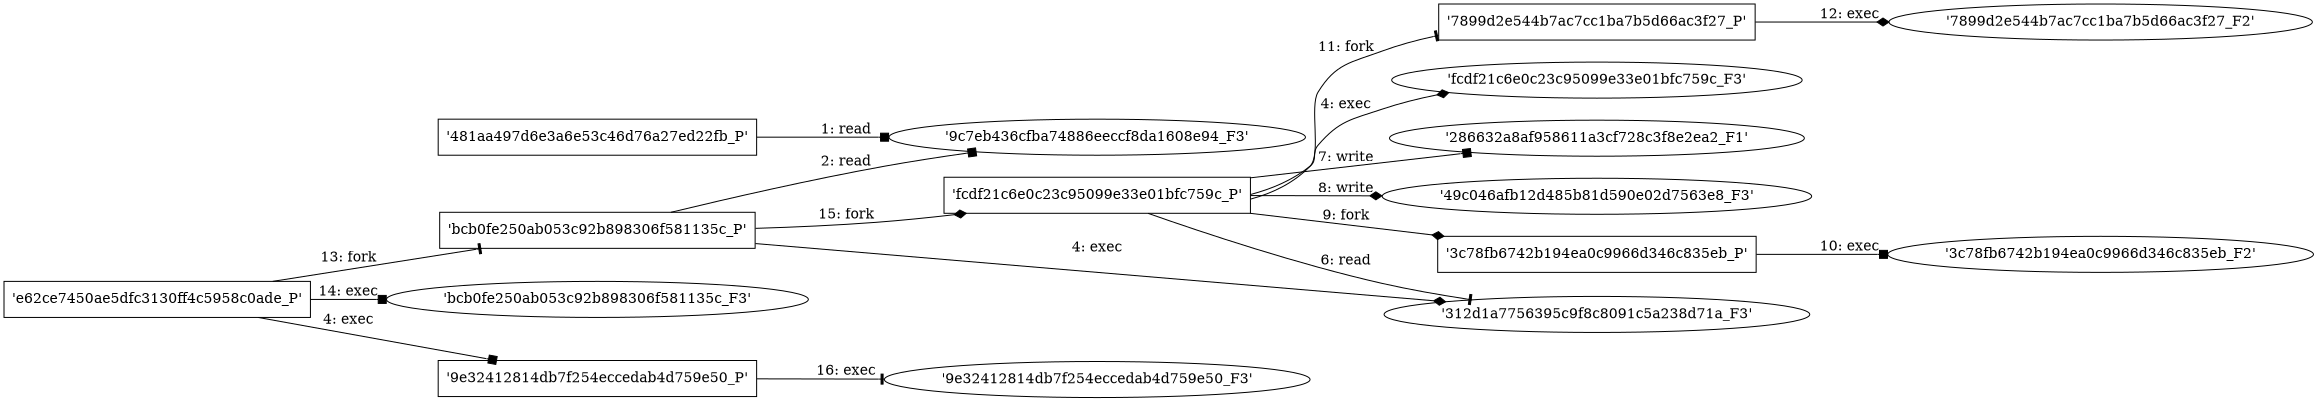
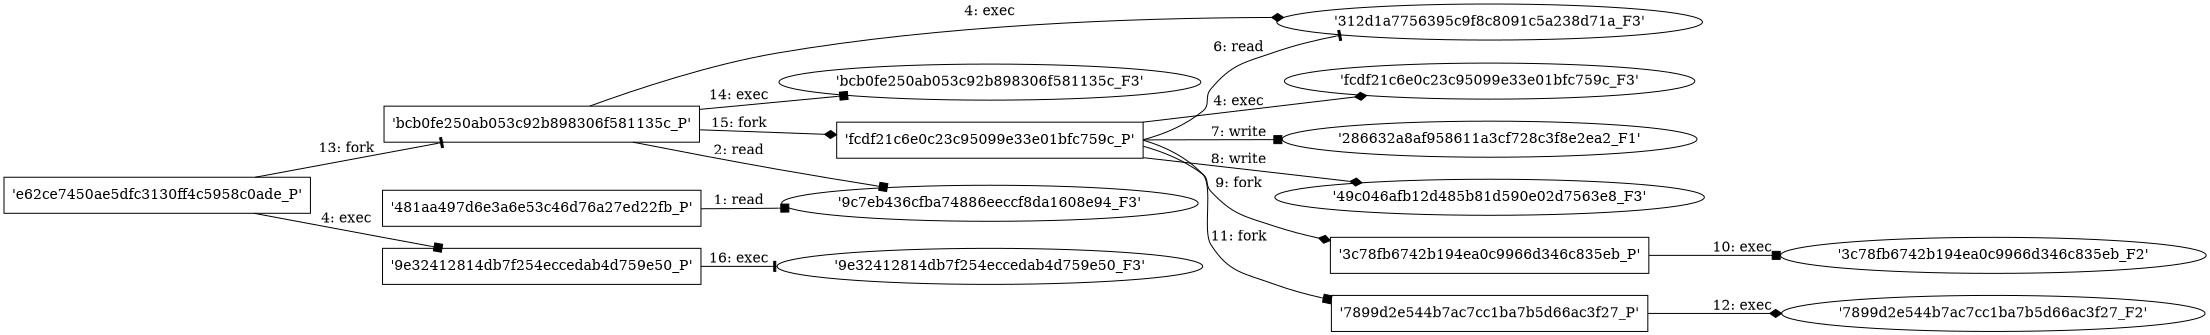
  digraph {
    engine=neato
    fixedsize=false
    fontsize=10
    nodesep=0.3
    rankdir=LR
    ranksep=0
    splines=true
    node [node_type=Process shape=ellipse]
    edge [arrowhead=box]
    "'9c7eb436cfba74886eeccf8da1608e94_F3'" [node_type=file]
    "'481aa497d6e3a6e53c46d76a27ed22fb_P'" [shape=box]
    "'bcb0fe250ab053c92b898306f581135c_P'" [shape=box]
    "'fcdf21c6e0c23c95099e33e01bfc759c_P'" [shape=box]
    "'312d1a7756395c9f8c8091c5a238d71a_F3'" [node_type=file]
    "'bcb0fe250ab053c92b898306f581135c_F3'" [node_type=File]
    "'fcdf21c6e0c23c95099e33e01bfc759c_F3'" [node_type=File]
    "'286632a8af958611a3cf728c3f8e2ea2_F1'" [node_type=file]
    n9 [label="'49c046afb12d485b81d590e02d7563e8_F3'" node_type=file]
    "'3c78fb6742b194ea0c9966d346c835eb_P'" [shape=box]
    "'7899d2e544b7ac7cc1ba7b5d66ac3f27_P'" [shape=box]
    "'3c78fb6742b194ea0c9966d346c835eb_F2'" [node_type=File]
    "'7899d2e544b7ac7cc1ba7b5d66ac3f27_F2'" [node_type=File]
    "'e62ce7450ae5dfc3130ff4c5958c0ade_P'" [shape=box]
    "'9e32412814db7f254eccedab4d759e50_P'" [shape=box]
    "'9e32412814db7f254eccedab4d759e50_F3'" [node_type=File]
    "'481aa497d6e3a6e53c46d76a27ed22fb_P'" -> "'9c7eb436cfba74886eeccf8da1608e94_F3'" [label="1: read"]
    "'bcb0fe250ab053c92b898306f581135c_P'" -> "'9c7eb436cfba74886eeccf8da1608e94_F3'" [label="2: read"]
    "'bcb0fe250ab053c92b898306f581135c_P'" -> "'fcdf21c6e0c23c95099e33e01bfc759c_P'" [arrowhead=diamond label="15: fork"]
    "'bcb0fe250ab053c92b898306f581135c_P'" -> "'312d1a7756395c9f8c8091c5a238d71a_F3'" [arrowhead=diamond label="4: exec"]
-   "'e62ce7450ae5dfc3130ff4c5958c0ade_P'" -> "'bcb0fe250ab053c92b898306f581135c_F3'" [label="14: exec"]
+   "'bcb0fe250ab053c92b898306f581135c_P'" -> "'bcb0fe250ab053c92b898306f581135c_F3'" [label="14: exec"]
    "'fcdf21c6e0c23c95099e33e01bfc759c_P'" -> "'312d1a7756395c9f8c8091c5a238d71a_F3'" [arrowhead=tee label="6: read"]
    "'fcdf21c6e0c23c95099e33e01bfc759c_P'" -> "'fcdf21c6e0c23c95099e33e01bfc759c_F3'" [arrowhead=diamond label="4: exec"]
    "'fcdf21c6e0c23c95099e33e01bfc759c_P'" -> "'286632a8af958611a3cf728c3f8e2ea2_F1'" [label="7: write"]
    "'fcdf21c6e0c23c95099e33e01bfc759c_P'" -> n9 [arrowhead=diamond label="8: write"]
    "'fcdf21c6e0c23c95099e33e01bfc759c_P'" -> "'3c78fb6742b194ea0c9966d346c835eb_P'" [arrowhead=diamond label="9: fork"]
-   "'fcdf21c6e0c23c95099e33e01bfc759c_P'" -> "'7899d2e544b7ac7cc1ba7b5d66ac3f27_P'" [arrowhead=tee label="11: fork"]
+   "'fcdf21c6e0c23c95099e33e01bfc759c_P'" -> "'7899d2e544b7ac7cc1ba7b5d66ac3f27_P'" [label="11: fork"]
    "'3c78fb6742b194ea0c9966d346c835eb_P'" -> "'3c78fb6742b194ea0c9966d346c835eb_F2'" [label="10: exec"]
    "'7899d2e544b7ac7cc1ba7b5d66ac3f27_P'" -> "'7899d2e544b7ac7cc1ba7b5d66ac3f27_F2'" [arrowhead=diamond label="12: exec"]
    "'e62ce7450ae5dfc3130ff4c5958c0ade_P'" -> "'bcb0fe250ab053c92b898306f581135c_P'" [arrowhead=tee label="13: fork"]
    "'e62ce7450ae5dfc3130ff4c5958c0ade_P'" -> "'9e32412814db7f254eccedab4d759e50_P'" [label="4: exec"]
    "'9e32412814db7f254eccedab4d759e50_P'" -> "'9e32412814db7f254eccedab4d759e50_F3'" [arrowhead=tee label="16: exec"]
  }
